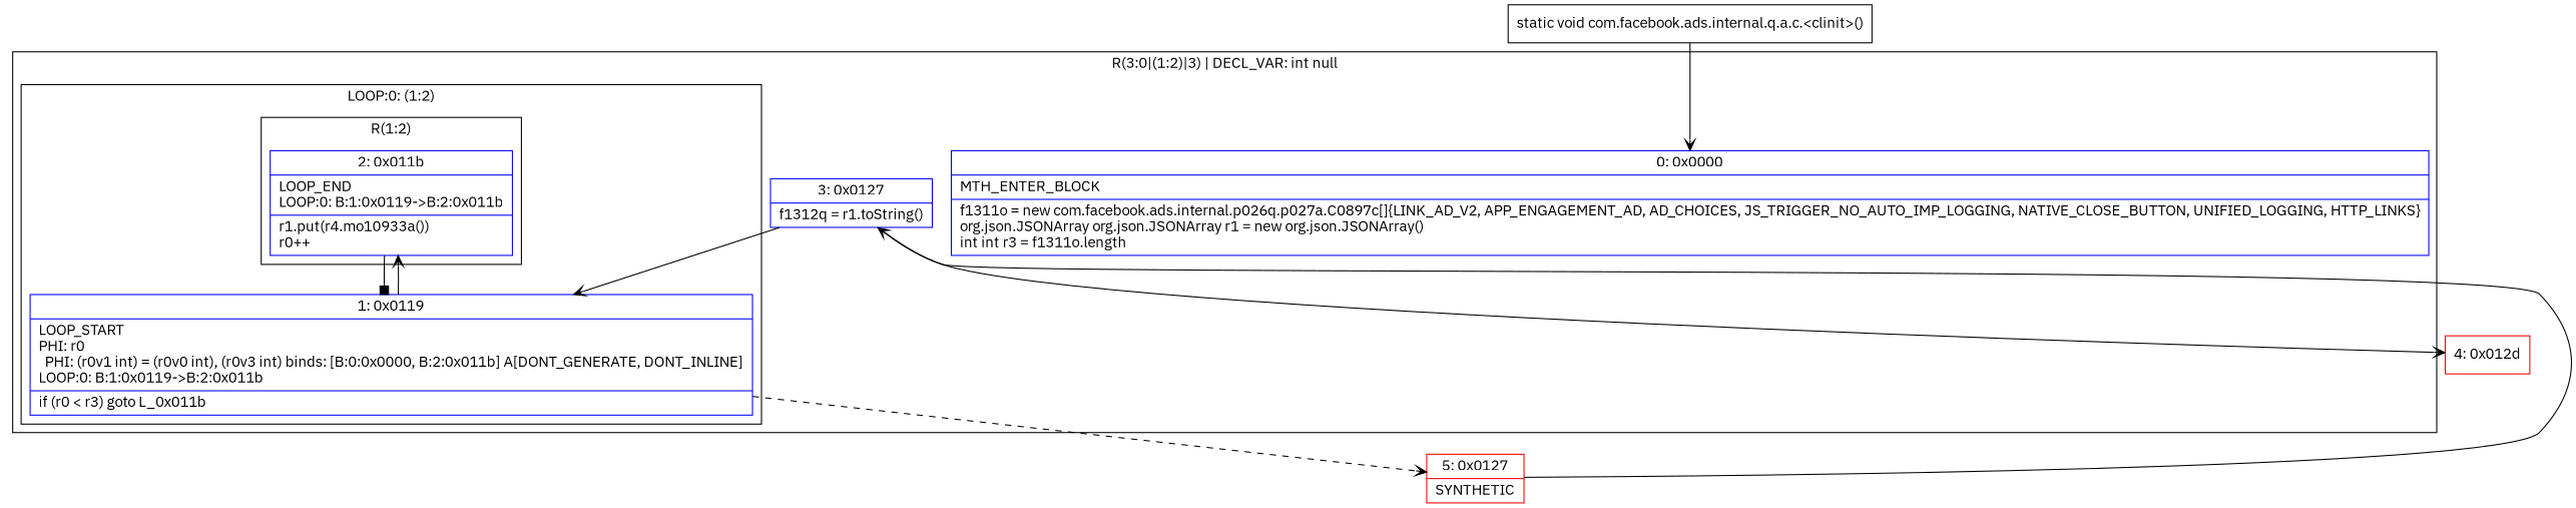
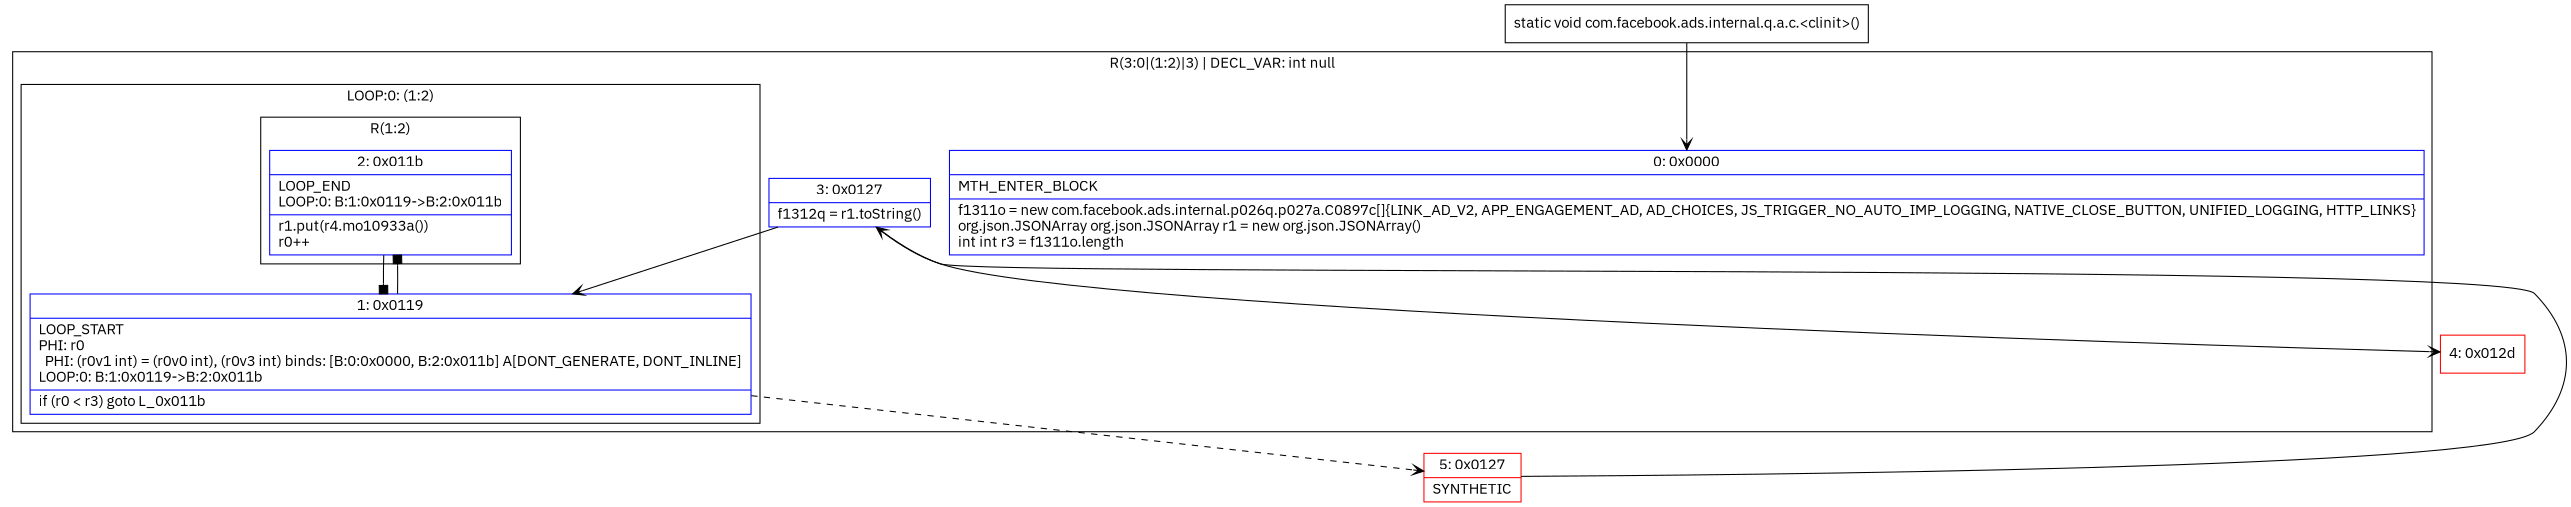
  digraph {
    fontname="IBM Plex Sans"
    node [color=blue fontname="IBM Plex Sans" shape=record]
    edge [arrowhead=vee fontname="IBM Plex Sans"]
    n1 [label="{2\:\ 0x011b|LOOP_END\lLOOP:0: B:1:0x0119\-\>B:2:0x011b\l|r1.put(r4.mo10933a())\lr0++\l}"]
    n2 [label="{1\:\ 0x0119|LOOP_START\lPHI: r0 \l  PHI: (r0v1 int) = (r0v0 int), (r0v3 int) binds: [B:0:0x0000, B:2:0x011b] A[DONT_GENERATE, DONT_INLINE]\lLOOP:0: B:1:0x0119\-\>B:2:0x011b\l|if (r0 \< r3) goto L_0x011b\l}"]
    n3 [label="{0\:\ 0x0000|MTH_ENTER_BLOCK\l|f1311o = new com.facebook.ads.internal.p026q.p027a.C0897c[]\{LINK_AD_V2, APP_ENGAGEMENT_AD, AD_CHOICES, JS_TRIGGER_NO_AUTO_IMP_LOGGING, NATIVE_CLOSE_BUTTON, UNIFIED_LOGGING, HTTP_LINKS\}\lorg.json.JSONArray org.json.JSONArray r1 = new org.json.JSONArray()\lint int r3 = f1311o.length\l}"]
    n4 [label="{3\:\ 0x0127|f1312q = r1.toString()\l}"]
    n5 [color=red label="{5\:\ 0x0127|SYNTHETIC\l}"]
    n6 [color=red label="{4\:\ 0x012d}"]
    n7 [label="{static void com.facebook.ads.internal.q.a.c.\<clinit\>() }" color=""]
    subgraph cluster_1 {
      label="R(3:0|(1:2)|3) | DECL_VAR: int null\l"
      n3
      n4
      subgraph cluster_2 {
        label="LOOP:0: (1:2)"
        n2
        subgraph cluster_3 {
          label="R(1:2)"
          n1
        }
      }
    }
    n1 -> n2 [arrowhead=box]
-   n2 -> n1
+   n2 -> n1 [arrowhead=box]
    n2 -> n5 [style=dashed]
    n4 -> n2
    n4 -> n6
    n5 -> n4
    n7 -> n3
  }
